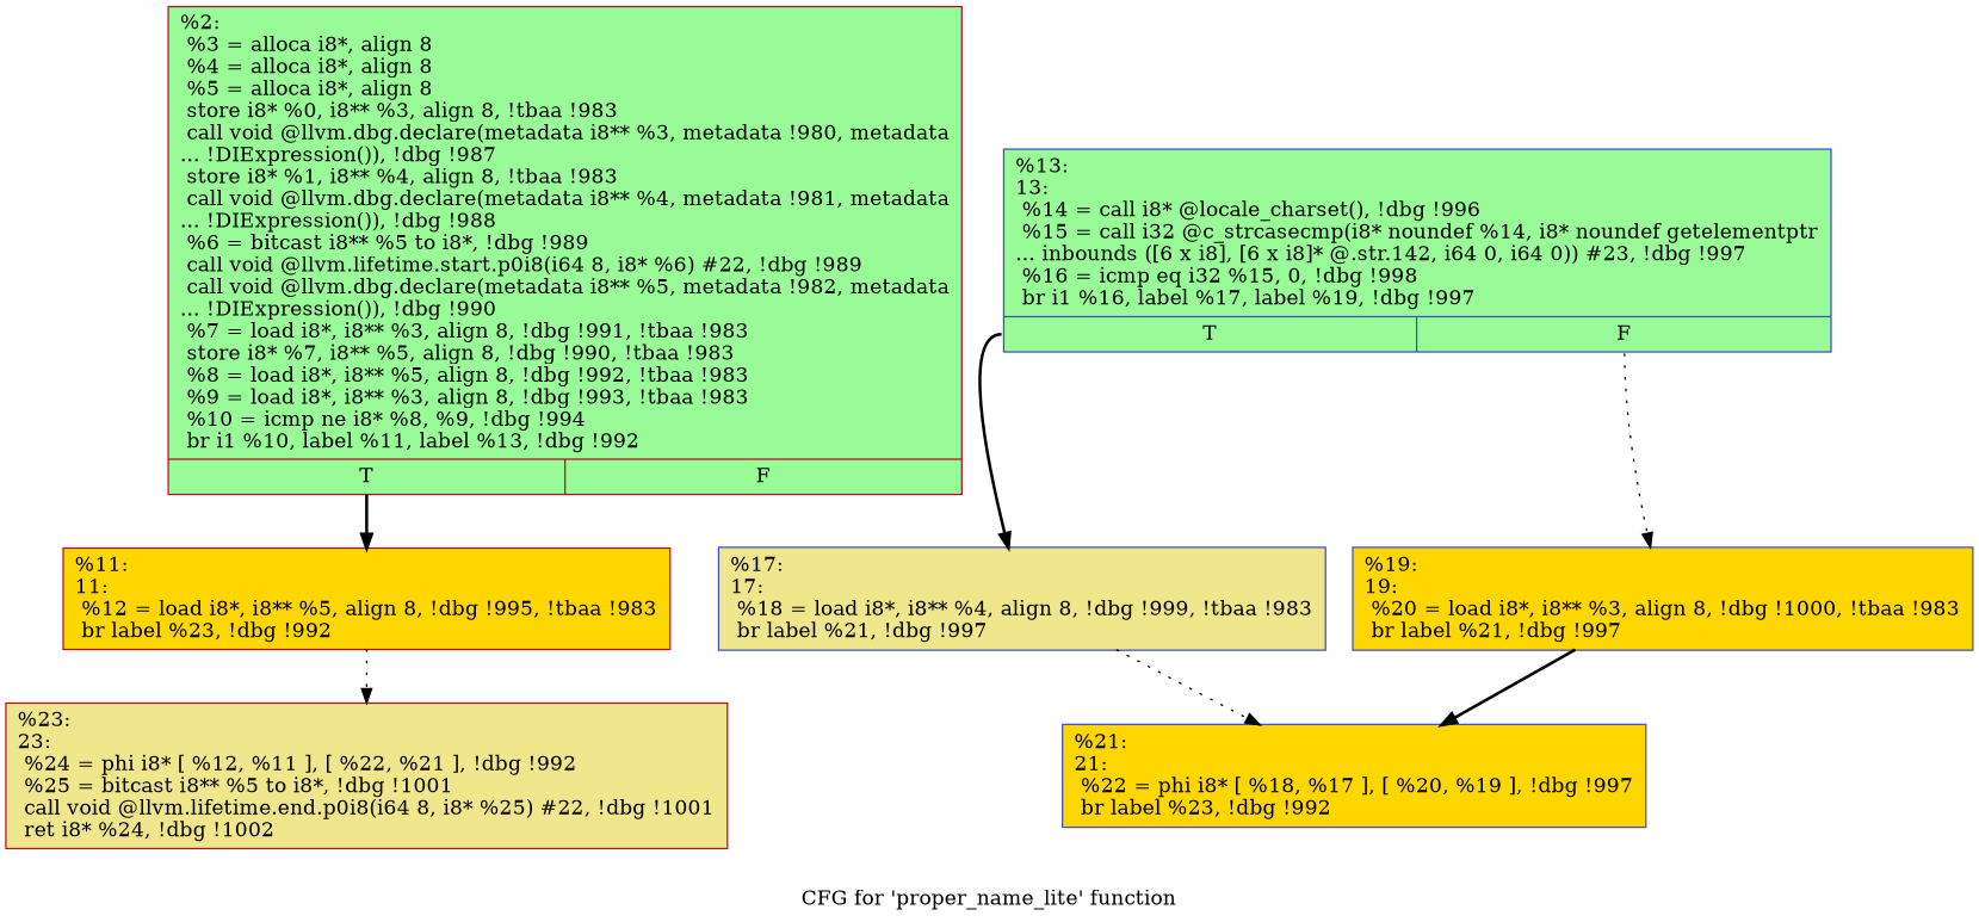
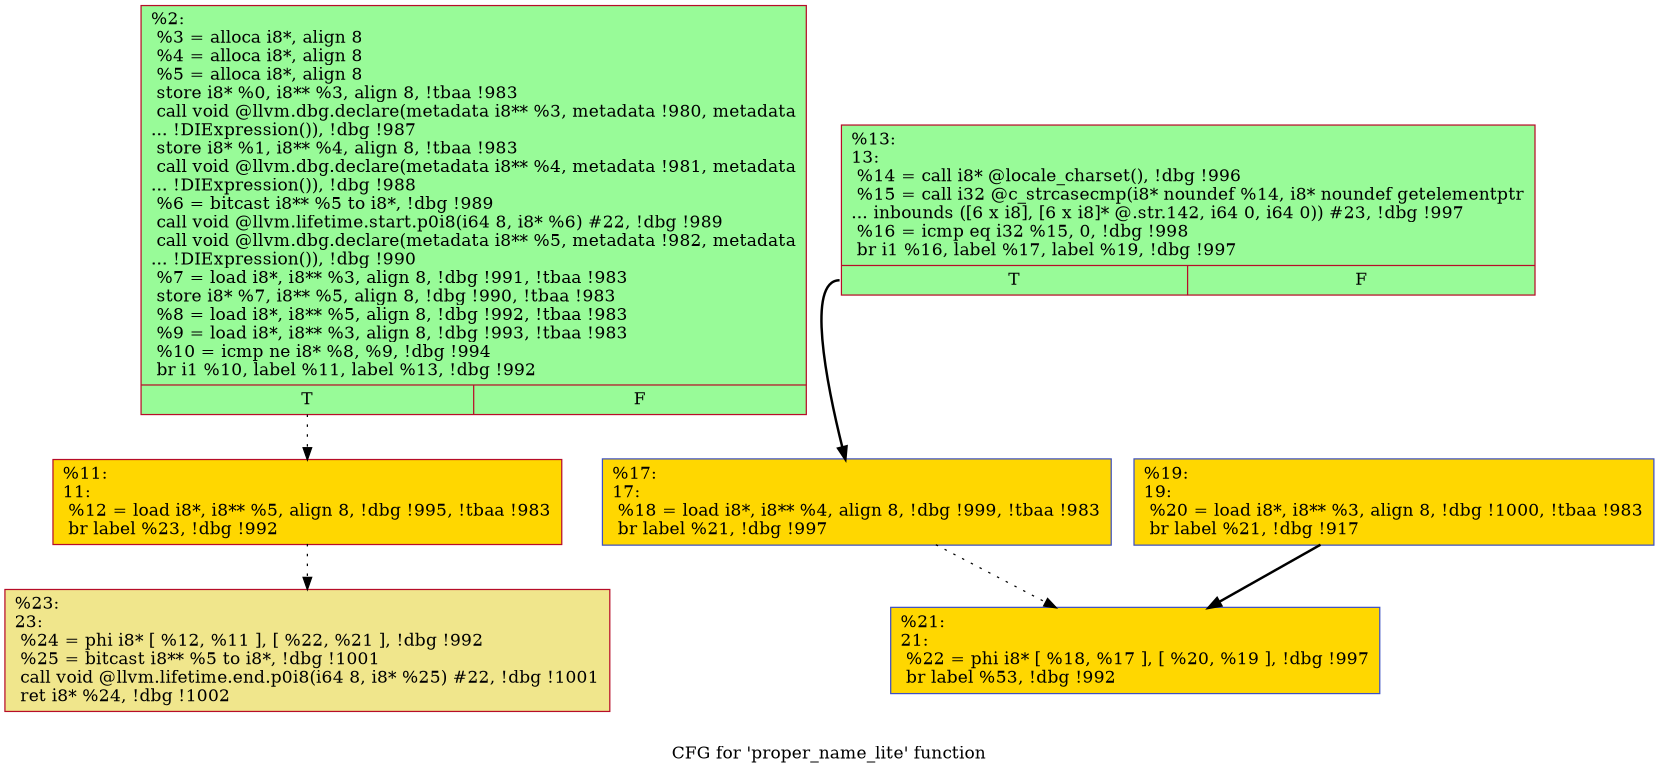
  digraph {
    label="CFG for 'proper_name_lite' function"
    node [color="#3d50c3ff" fillcolor=gold shape=record style=filled]
    edge [style=bold]
    n1 [color="#b70d28ff" fillcolor=palegreen label="{%2:\l  %3 = alloca i8*, align 8\l  %4 = alloca i8*, align 8\l  %5 = alloca i8*, align 8\l  store i8* %0, i8** %3, align 8, !tbaa !983\l  call void @llvm.dbg.declare(metadata i8** %3, metadata !980, metadata\l... !DIExpression()), !dbg !987\l  store i8* %1, i8** %4, align 8, !tbaa !983\l  call void @llvm.dbg.declare(metadata i8** %4, metadata !981, metadata\l... !DIExpression()), !dbg !988\l  %6 = bitcast i8** %5 to i8*, !dbg !989\l  call void @llvm.lifetime.start.p0i8(i64 8, i8* %6) #22, !dbg !989\l  call void @llvm.dbg.declare(metadata i8** %5, metadata !982, metadata\l... !DIExpression()), !dbg !990\l  %7 = load i8*, i8** %3, align 8, !dbg !991, !tbaa !983\l  store i8* %7, i8** %5, align 8, !dbg !990, !tbaa !983\l  %8 = load i8*, i8** %5, align 8, !dbg !992, !tbaa !983\l  %9 = load i8*, i8** %3, align 8, !dbg !993, !tbaa !983\l  %10 = icmp ne i8* %8, %9, !dbg !994\l  br i1 %10, label %11, label %13, !dbg !992\l|{<s0>T|<s1>F}}"]
    n2 [color="#b70d28ff" label="{%11:\l11:                                               \l  %12 = load i8*, i8** %5, align 8, !dbg !995, !tbaa !983\l  br label %23, !dbg !992\l}"]
    n3 [color="#b70d28ff" fillcolor=khaki label="{%23:\l23:                                               \l  %24 = phi i8* [ %12, %11 ], [ %22, %21 ], !dbg !992\l  %25 = bitcast i8** %5 to i8*, !dbg !1001\l  call void @llvm.lifetime.end.p0i8(i64 8, i8* %25) #22, !dbg !1001\l  ret i8* %24, !dbg !1002\l}"]
-   n4 [fillcolor=palegreen label="{%13:\l13:                                               \l  %14 = call i8* @locale_charset(), !dbg !996\l  %15 = call i32 @c_strcasecmp(i8* noundef %14, i8* noundef getelementptr\l... inbounds ([6 x i8], [6 x i8]* @.str.142, i64 0, i64 0)) #23, !dbg !997\l  %16 = icmp eq i32 %15, 0, !dbg !998\l  br i1 %16, label %17, label %19, !dbg !997\l|{<s0>T|<s1>F}}"]
-   n5 [fillcolor=khaki label="{%17:\l17:                                               \l  %18 = load i8*, i8** %4, align 8, !dbg !999, !tbaa !983\l  br label %21, !dbg !997\l}"]
-   n6 [label="{%19:\l19:                                               \l  %20 = load i8*, i8** %3, align 8, !dbg !1000, !tbaa !983\l  br label %21, !dbg !997\l}"]
-   n7 [label="{%21:\l21:                                               \l  %22 = phi i8* [ %18, %17 ], [ %20, %19 ], !dbg !997\l  br label %23, !dbg !992\l}"]
-   n1 -> n2 [tailport=s0]
+   n4 [color="#b70d28ff" fillcolor=palegreen label="{%13:\l13:                                               \l  %14 = call i8* @locale_charset(), !dbg !996\l  %15 = call i32 @c_strcasecmp(i8* noundef %14, i8* noundef getelementptr\l... inbounds ([6 x i8], [6 x i8]* @.str.142, i64 0, i64 0)) #23, !dbg !997\l  %16 = icmp eq i32 %15, 0, !dbg !998\l  br i1 %16, label %17, label %19, !dbg !997\l|{<s0>T|<s1>F}}"]
+   n5 [label="{%17:\l17:                                               \l  %18 = load i8*, i8** %4, align 8, !dbg !999, !tbaa !983\l  br label %21, !dbg !997\l}"]
+   n6 [label="{%19:\l19:                                               \l  %20 = load i8*, i8** %3, align 8, !dbg !1000, !tbaa !983\l  br label %21, !dbg !917\l}"]
+   n7 [label="{%21:\l21:                                               \l  %22 = phi i8* [ %18, %17 ], [ %20, %19 ], !dbg !997\l  br label %53, !dbg !992\l}"]
+   n1 -> n2 [style=dotted tailport=s0]
    n2 -> n3 [style=dotted]
    n4 -> n5 [tailport=s0]
-   n4 -> n6 [style=dotted tailport=s1]
    n5 -> n7 [style=dotted]
    n6 -> n7
  }
